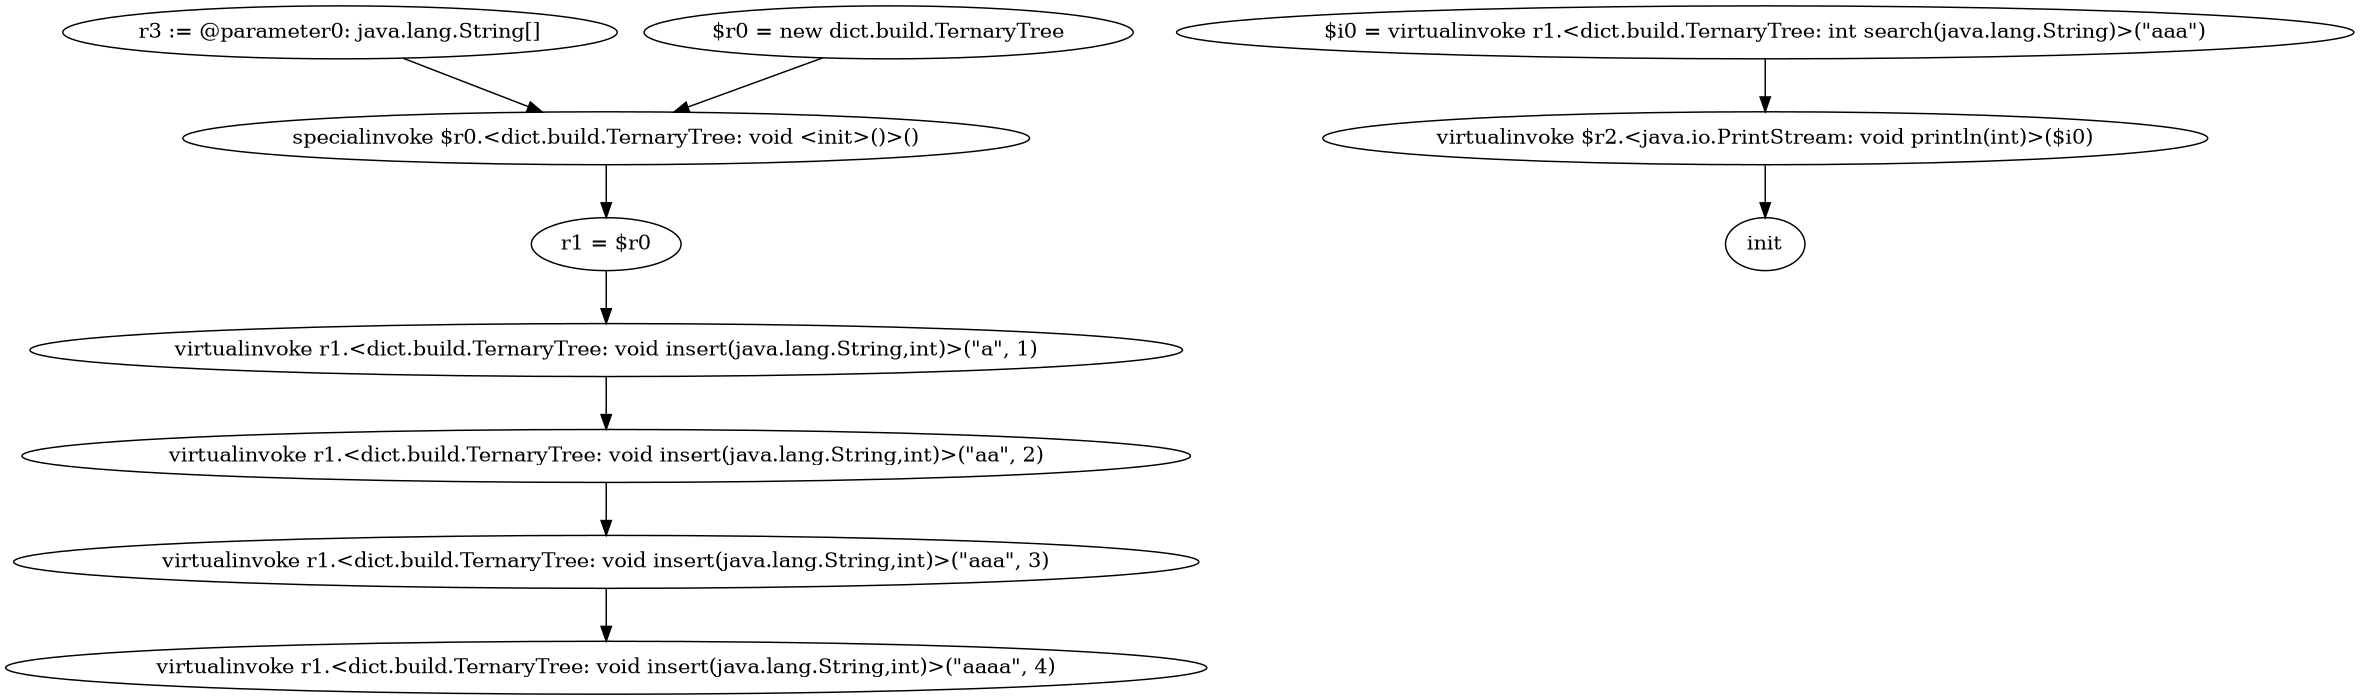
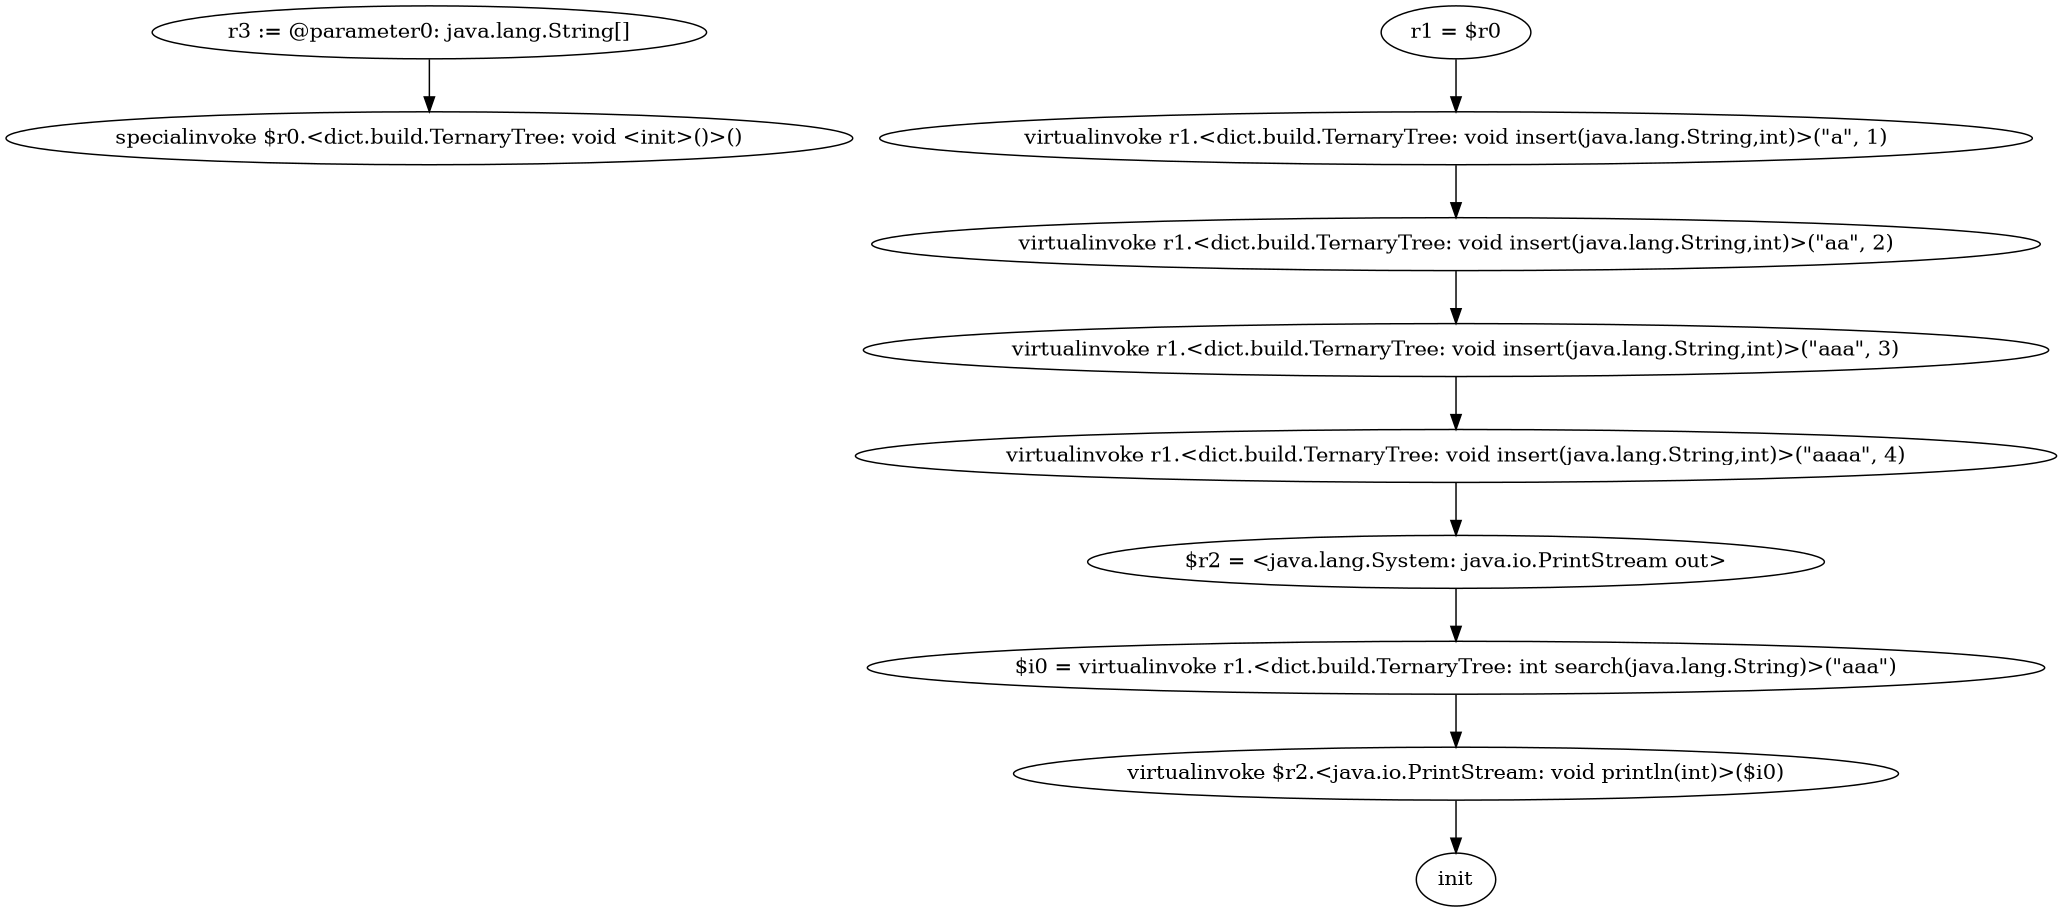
  digraph {
    "r3 := @parameter0: java.lang.String[]"
    "specialinvoke $r0.<dict.build.TernaryTree: void <init>()>()"
-   "$r0 = new dict.build.TernaryTree"
    "r1 = $r0"
    "virtualinvoke r1.<dict.build.TernaryTree: void insert(java.lang.String,int)>(\"a\", 1)"
    "virtualinvoke r1.<dict.build.TernaryTree: void insert(java.lang.String,int)>(\"aa\", 2)"
    "virtualinvoke r1.<dict.build.TernaryTree: void insert(java.lang.String,int)>(\"aaa\", 3)"
    "virtualinvoke r1.<dict.build.TernaryTree: void insert(java.lang.String,int)>(\"aaaa\", 4)"
+   "$r2 = <java.lang.System: java.io.PrintStream out>"
    "$i0 = virtualinvoke r1.<dict.build.TernaryTree: int search(java.lang.String)>(\"aaa\")"
    "virtualinvoke $r2.<java.io.PrintStream: void println(int)>($i0)"
    n12 [label=init]
    "r3 := @parameter0: java.lang.String[]" -> "specialinvoke $r0.<dict.build.TernaryTree: void <init>()>()"
-   "specialinvoke $r0.<dict.build.TernaryTree: void <init>()>()" -> "r1 = $r0"
-   "$r0 = new dict.build.TernaryTree" -> "specialinvoke $r0.<dict.build.TernaryTree: void <init>()>()"
    "r1 = $r0" -> "virtualinvoke r1.<dict.build.TernaryTree: void insert(java.lang.String,int)>(\"a\", 1)"
    "virtualinvoke r1.<dict.build.TernaryTree: void insert(java.lang.String,int)>(\"a\", 1)" -> "virtualinvoke r1.<dict.build.TernaryTree: void insert(java.lang.String,int)>(\"aa\", 2)"
    "virtualinvoke r1.<dict.build.TernaryTree: void insert(java.lang.String,int)>(\"aa\", 2)" -> "virtualinvoke r1.<dict.build.TernaryTree: void insert(java.lang.String,int)>(\"aaa\", 3)"
    "virtualinvoke r1.<dict.build.TernaryTree: void insert(java.lang.String,int)>(\"aaa\", 3)" -> "virtualinvoke r1.<dict.build.TernaryTree: void insert(java.lang.String,int)>(\"aaaa\", 4)"
+   "virtualinvoke r1.<dict.build.TernaryTree: void insert(java.lang.String,int)>(\"aaaa\", 4)" -> "$r2 = <java.lang.System: java.io.PrintStream out>"
+   "$r2 = <java.lang.System: java.io.PrintStream out>" -> "$i0 = virtualinvoke r1.<dict.build.TernaryTree: int search(java.lang.String)>(\"aaa\")"
    "$i0 = virtualinvoke r1.<dict.build.TernaryTree: int search(java.lang.String)>(\"aaa\")" -> "virtualinvoke $r2.<java.io.PrintStream: void println(int)>($i0)"
    "virtualinvoke $r2.<java.io.PrintStream: void println(int)>($i0)" -> n12
  }
